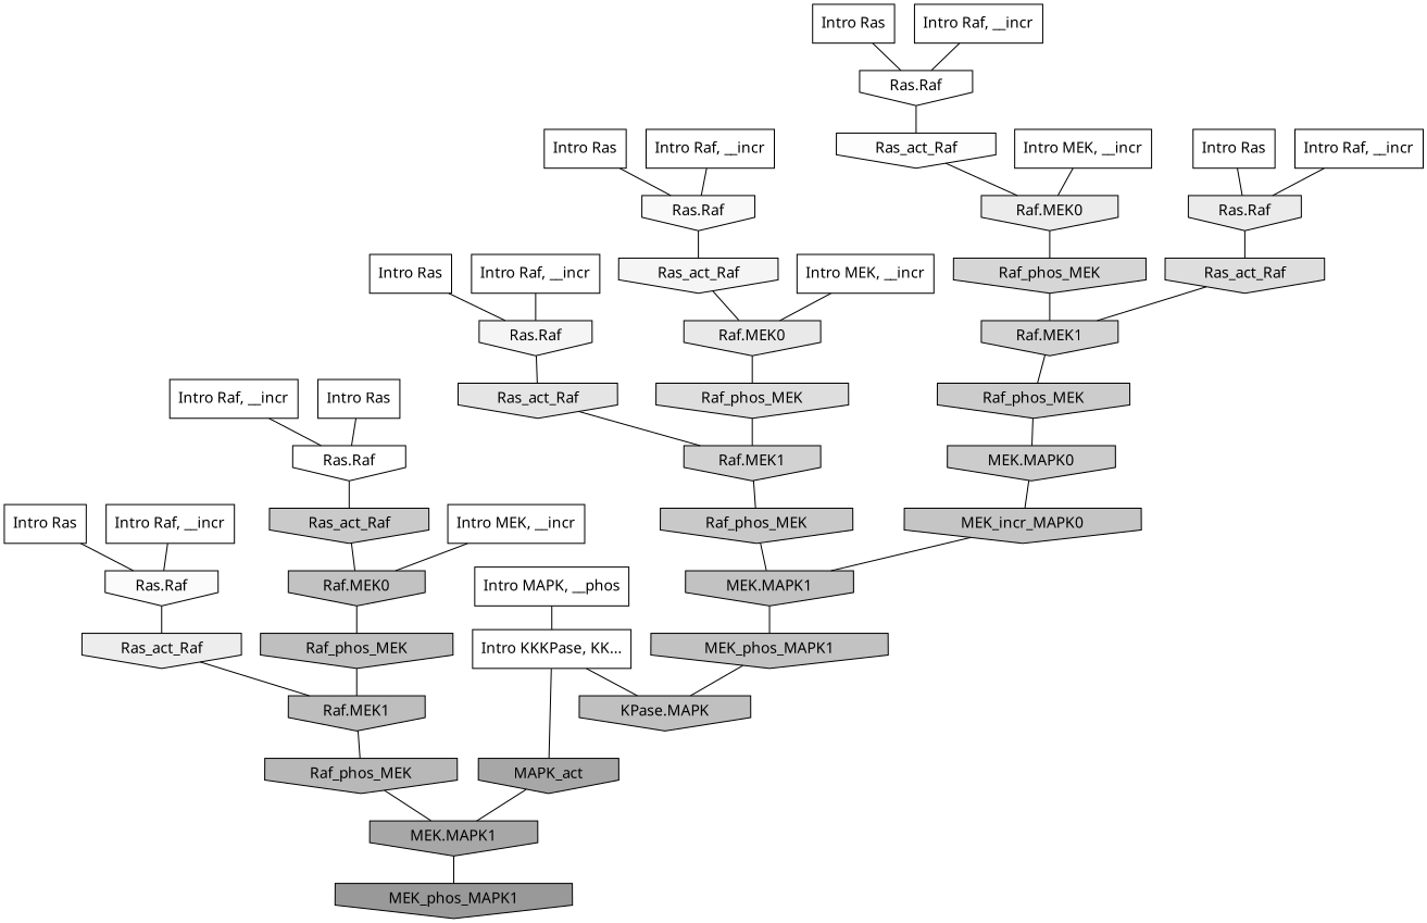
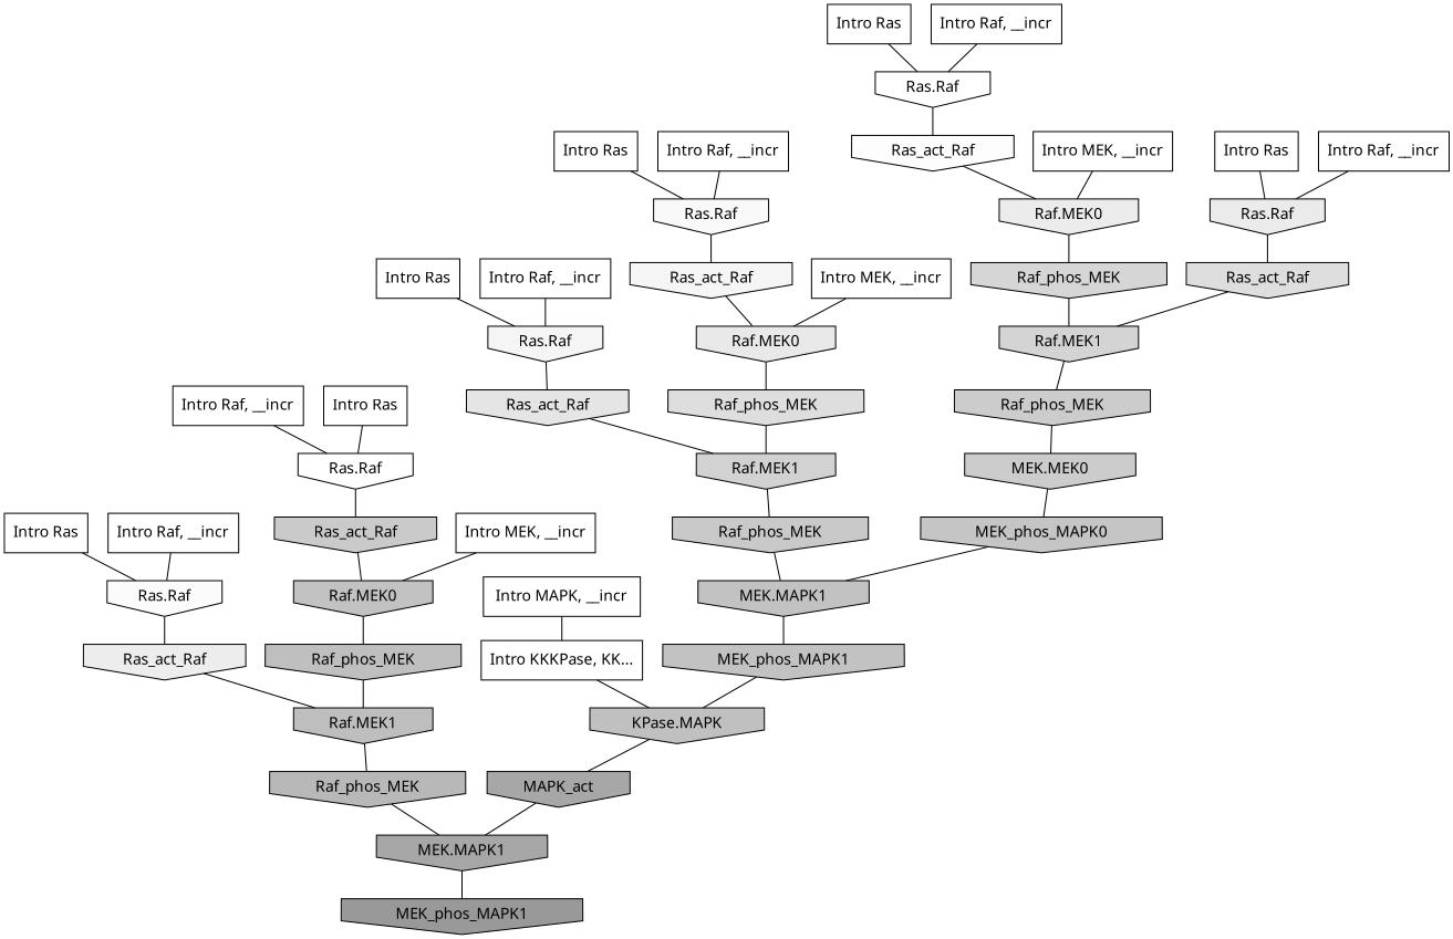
  digraph {
    rankdir=TB
    ranksep=0.30
    node [fillcolor="0.000 0.000 1.000" fontname="CMU Serif" shape=invhouse style=filled]
    edge [color="0.000 0.000 0.000" dir=none fontname="CMU Serif"]
    n1 [label="Intro Ras" shape=rectangle]
    n2 [label="Ras.Raf"]
    n3 [fillcolor="0.000 0.000 0.990" label=Ras_act_Raf]
    n4 [label="Intro Ras" shape=rectangle]
    n5 [fillcolor="0.000 0.000 0.981" label="Ras.Raf"]
    n6 [fillcolor="0.000 0.000 0.926" label=Ras_act_Raf]
    n7 [label="Intro Ras" shape=rectangle]
    n8 [fillcolor="0.000 0.000 0.976" label="Ras.Raf"]
    n9 [fillcolor="0.000 0.000 0.959" label=Ras_act_Raf]
    n10 [label="Intro Ras" shape=rectangle]
    n11 [fillcolor="0.000 0.000 0.959" label="Ras.Raf"]
    n12 [fillcolor="0.000 0.000 0.897" label=Ras_act_Raf]
    n13 [label="Intro Ras" shape=rectangle]
    n14 [fillcolor="0.000 0.000 0.918" label="Ras.Raf"]
    n15 [fillcolor="0.000 0.000 0.870" label=Ras_act_Raf]
    n16 [label="Intro Ras" shape=rectangle]
    n17 [label="Ras.Raf"]
    n18 [fillcolor="0.000 0.000 0.791" label=Ras_act_Raf]
    n19 [label="Intro Raf, __incr" shape=rectangle]
    n20 [label="Intro Raf, __incr" shape=rectangle]
    n21 [label="Intro Raf, __incr" shape=rectangle]
    n22 [label="Intro Raf, __incr" shape=rectangle]
    n23 [label="Intro Raf, __incr" shape=rectangle]
    n24 [label="Intro Raf, __incr" shape=rectangle]
    n25 [label="Intro MEK, __incr" shape=rectangle]
    n26 [fillcolor="0.000 0.000 0.758" label="Raf.MEK0"]
    n27 [fillcolor="0.000 0.000 0.748" label=Raf_phos_MEK]
    n28 [label="Intro MEK, __incr" shape=rectangle]
    n29 [fillcolor="0.000 0.000 0.924" label="Raf.MEK0"]
    n30 [fillcolor="0.000 0.000 0.838" label=Raf_phos_MEK]
    n31 [label="Intro MEK, __incr" shape=rectangle]
    n32 [fillcolor="0.000 0.000 0.913" label="Raf.MEK0"]
    n33 [fillcolor="0.000 0.000 0.869" label=Raf_phos_MEK]
-   n34 [label="Intro MAPK, __phos" shape=rectangle]
+   n34 [label="Intro MAPK, __incr" shape=rectangle]
    n35 [label="Intro KKKPase, KK..." shape=rectangle]
-   n36 [fillcolor="0.000 0.000 0.799" label="MEK.MAPK0"]
-   n37 [fillcolor="0.000 0.000 0.771" label=MEK_incr_MAPK0]
+   n36 [fillcolor="0.000 0.000 0.799" label="MEK.MEK0"]
+   n37 [fillcolor="0.000 0.000 0.771" label=MEK_phos_MAPK0]
    n38 [fillcolor="0.000 0.000 0.752" label="KPase.MAPK"]
    n39 [fillcolor="0.000 0.000 0.654" label=MAPK_act]
    n40 [fillcolor="0.000 0.000 0.744" label="Raf.MEK1"]
    n41 [fillcolor="0.000 0.000 0.822" label="Raf.MEK1"]
    n42 [fillcolor="0.000 0.000 0.720" label=Raf_phos_MEK]
    n43 [fillcolor="0.000 0.000 0.830" label="Raf.MEK1"]
    n44 [fillcolor="0.000 0.000 0.786" label=Raf_phos_MEK]
    n45 [fillcolor="0.000 0.000 0.799" label=Raf_phos_MEK]
    n46 [fillcolor="0.000 0.000 0.761" label="MEK.MAPK1"]
    n47 [fillcolor="0.000 0.000 0.758" label=MEK_phos_MAPK1]
    n48 [fillcolor="0.000 0.000 0.653" label="MEK.MAPK1"]
    n49 [fillcolor="0.000 0.000 0.600" label=MEK_phos_MAPK1]
    n1 -> n2
    n2 -> n3
    n3 -> n29
    n4 -> n5
    n5 -> n6
    n6 -> n40
    n7 -> n8
    n8 -> n9
    n9 -> n32
    n10 -> n11
    n11 -> n12
    n12 -> n41
    n13 -> n14
    n14 -> n15
    n15 -> n43
    n16 -> n17
    n17 -> n18
    n18 -> n26
    n19 -> n11
    n20 -> n14
    n21 -> n5
    n22 -> n8
    n23 -> n17
    n24 -> n2
    n25 -> n26
    n26 -> n27
    n27 -> n40
    n28 -> n29
    n29 -> n30
    n30 -> n43
    n31 -> n32
    n32 -> n33
    n33 -> n41
    n34 -> n35
    n35 -> n38
    n36 -> n37
    n37 -> n46
-   n35 -> n39
+   n38 -> n39
    n39 -> n48
    n40 -> n42
    n41 -> n44
    n42 -> n48
    n43 -> n45
    n44 -> n46
    n45 -> n36
    n46 -> n47
    n47 -> n38
    n48 -> n49
  }
